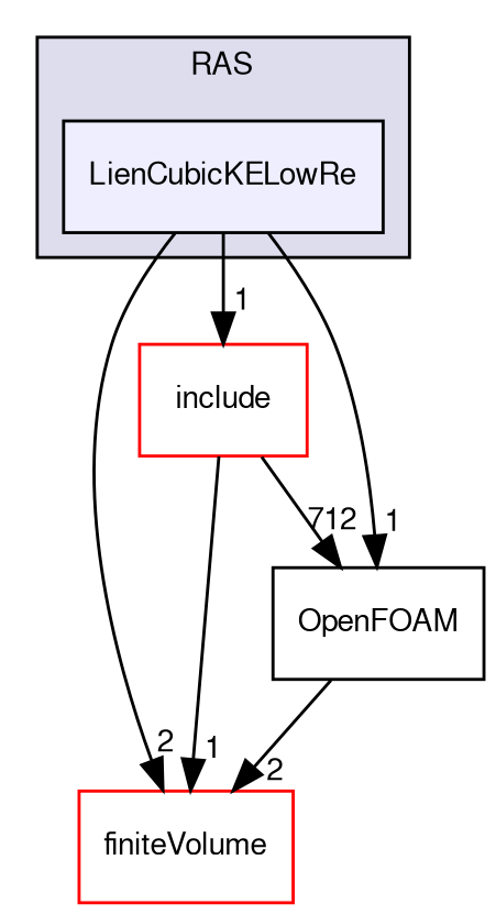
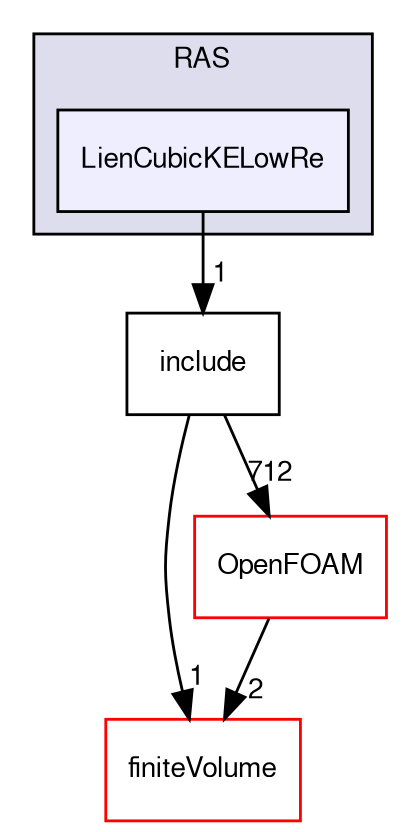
  digraph {
    compound=true
    node [fontname=FreeSans fontsize=10 shape=box]
    edge [headlabel=1 labeldistance=1.5 labelfontname=FreeSans labelfontsize=10]
    n1 [fillcolor="#eeeeff" label=LienCubicKELowRe pencolor=black style=filled]
    n2 [color=red label=finiteVolume]
-   n3 [label=include color=red]
-   n4 [color=black label=OpenFOAM]
+   n3 [label=include]
+   n4 [color=red label=OpenFOAM]
    subgraph cluster_1 {
      bgcolor="#ddddee"
      fontname=FreeSans
      fontsize=10
      label=RAS
      pencolor=black
      n1
    }
-   n1 -> n2 [headlabel=2]
    n1 -> n3
-   n1 -> n4
    n3 -> n2
    n3 -> n4 [headlabel=712]
    n4 -> n2 [headlabel=2]
  }
